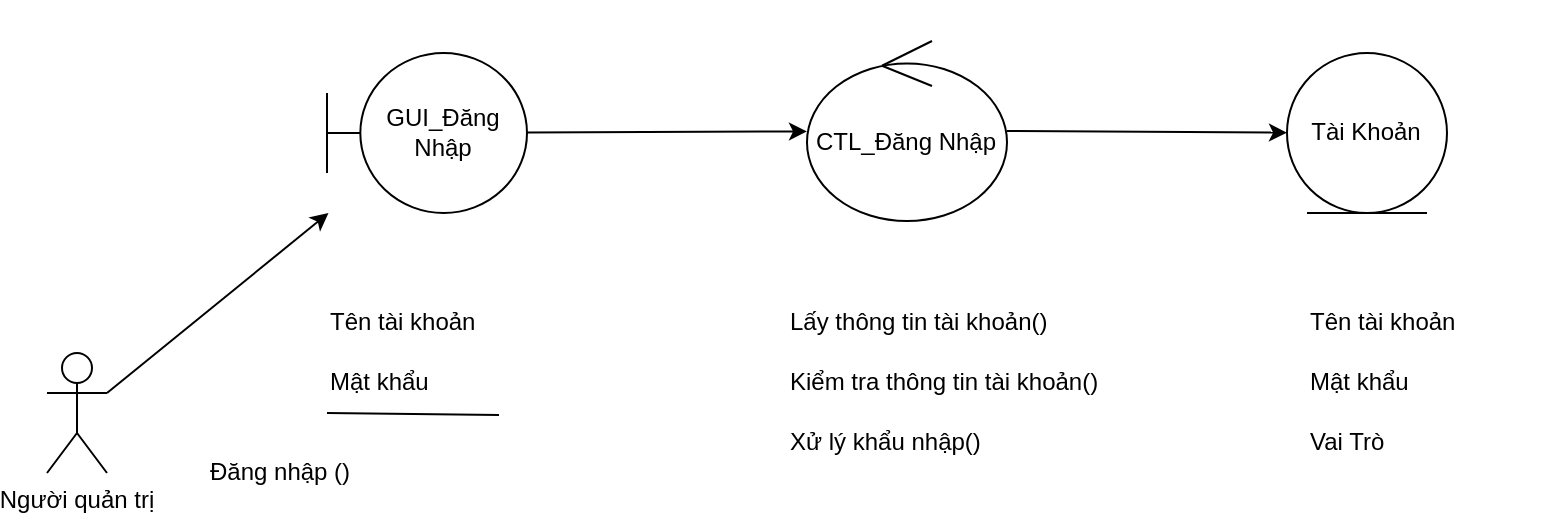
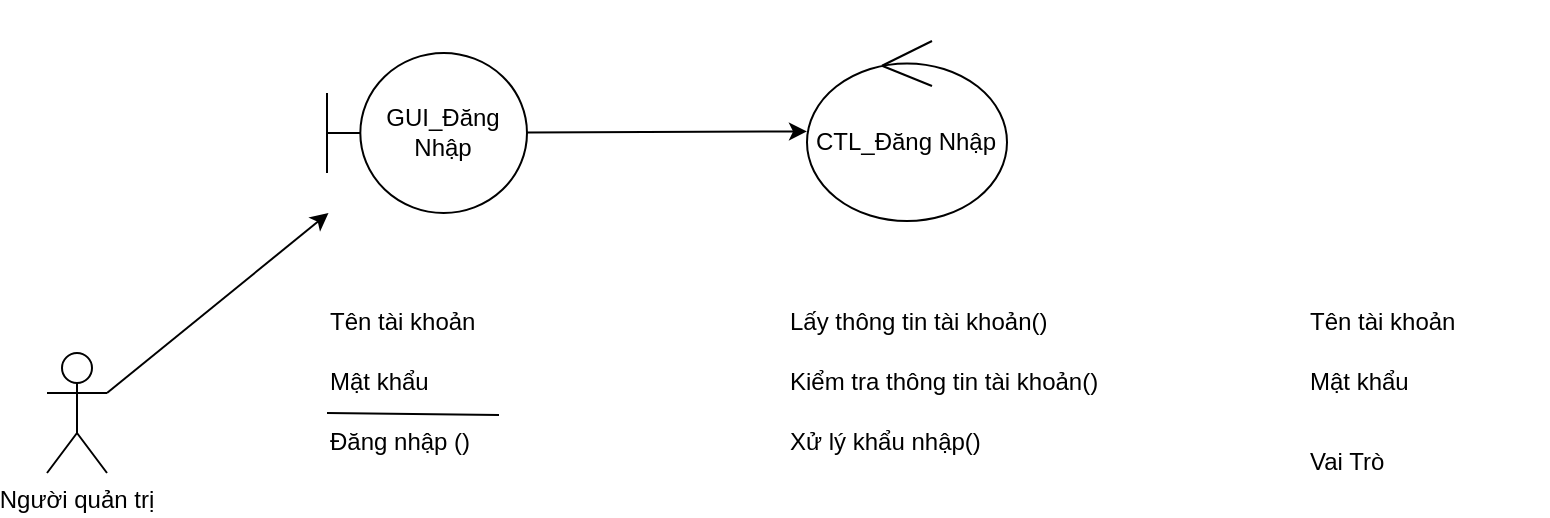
  <mxCell id="0" />
  <mxCell id="1" parent="0" />
  <mxCell id="2" value="GUI_Đăng Nhập" style="shape=umlBoundary;whiteSpace=wrap;html=1;" vertex="1" parent="1"><mxGeometry x="160" y="26" width="100" height="80" as="geometry" /></mxCell>
  <mxCell id="3" value="CTL_Đăng Nhập" style="ellipse;shape=umlControl;whiteSpace=wrap;html=1;" vertex="1" parent="1"><mxGeometry x="400" y="20" width="100" height="90" as="geometry" /></mxCell>
- <mxCell id="4" value="Tài Khoản" style="ellipse;shape=umlEntity;whiteSpace=wrap;html=1;" vertex="1" parent="1"><mxGeometry x="640" y="26" width="80" height="80" as="geometry" /></mxCell>
  <mxCell id="5" value="Người quản trị" style="shape=umlActor;verticalLabelPosition=bottom;verticalAlign=top;html=1;" vertex="1" parent="1"><mxGeometry x="20" y="176" width="30" height="60" as="geometry" /></mxCell>
  <mxCell id="6" value="Tên tài khoản" style="text;html=1;strokeColor=none;fillColor=none;align=left;verticalAlign=middle;whiteSpace=wrap;rounded=0;" vertex="1" parent="1"><mxGeometry x="160" y="146" width="100" height="30" as="geometry" /></mxCell>
  <mxCell id="7" value="Mật khẩu" style="text;html=1;strokeColor=none;fillColor=none;align=left;verticalAlign=middle;whiteSpace=wrap;rounded=0;" vertex="1" parent="1"><mxGeometry x="160" y="176" width="100" height="30" as="geometry" /></mxCell>
  <mxCell id="8" value="" style="endArrow=none;html=1;rounded=0;exitX=0;exitY=1;exitDx=0;exitDy=0;entryX=0.86;entryY=1.033;entryDx=0;entryDy=0;entryPerimeter=0;" edge="1" parent="1" source="7" target="7"><mxGeometry width="50" height="50" relative="1" as="geometry"><mxPoint x="360" y="276" as="sourcePoint" /><mxPoint x="410" y="226" as="targetPoint" /></mxGeometry></mxCell>
- <mxCell id="9" value="Đăng nhập ()" style="text;html=1;strokeColor=none;fillColor=none;align=left;verticalAlign=middle;whiteSpace=wrap;rounded=0;" vertex="1" parent="1"><mxGeometry x="100" y="221" width="100" height="30" as="geometry" /></mxCell>
+ <mxCell id="9" value="Đăng nhập ()" style="text;html=1;strokeColor=none;fillColor=none;align=left;verticalAlign=middle;whiteSpace=wrap;rounded=0;" vertex="1" parent="1"><mxGeometry x="160" y="206" width="100" height="30" as="geometry" /></mxCell>
  <mxCell id="10" value="Lấy thông tin tài khoản()" style="text;html=1;strokeColor=none;fillColor=none;align=left;verticalAlign=middle;whiteSpace=wrap;rounded=0;" vertex="1" parent="1"><mxGeometry x="390" y="146" width="150" height="30" as="geometry" /></mxCell>
  <mxCell id="11" value="Kiểm tra thông tin tài khoản()" style="text;html=1;strokeColor=none;fillColor=none;align=left;verticalAlign=middle;whiteSpace=wrap;rounded=0;" vertex="1" parent="1"><mxGeometry x="390" y="176" width="160" height="30" as="geometry" /></mxCell>
  <mxCell id="12" value="Xử lý khẩu nhập()" style="text;html=1;strokeColor=none;fillColor=none;align=left;verticalAlign=middle;whiteSpace=wrap;rounded=0;" vertex="1" parent="1"><mxGeometry x="390" y="206" width="100" height="30" as="geometry" /></mxCell>
  <mxCell id="13" value="Tên tài khoản" style="text;html=1;strokeColor=none;fillColor=none;align=left;verticalAlign=middle;whiteSpace=wrap;rounded=0;" vertex="1" parent="1"><mxGeometry x="650" y="146" width="100" height="30" as="geometry" /></mxCell>
  <mxCell id="14" value="Mật khẩu" style="text;html=1;strokeColor=none;fillColor=none;align=left;verticalAlign=middle;whiteSpace=wrap;rounded=0;" vertex="1" parent="1"><mxGeometry x="650" y="176" width="100" height="30" as="geometry" /></mxCell>
- <mxCell id="15" value="Vai Trò" style="text;html=1;strokeColor=none;fillColor=none;align=left;verticalAlign=middle;whiteSpace=wrap;rounded=0;" vertex="1" parent="1"><mxGeometry x="650" y="206" width="100" height="30" as="geometry" /></mxCell>
+ <mxCell id="15" value="Vai Trò" style="text;html=1;strokeColor=none;fillColor=none;align=left;verticalAlign=middle;whiteSpace=wrap;rounded=0;" vertex="1" parent="1"><mxGeometry x="650" y="216" width="100" height="30" as="geometry" /></mxCell>
  <mxCell id="16" value="" style="endArrow=classic;html=1;rounded=0;exitX=1;exitY=0.333;exitDx=0;exitDy=0;exitPerimeter=0;" edge="1" parent="1" source="5" target="2"><mxGeometry width="50" height="50" relative="1" as="geometry"><mxPoint x="360" y="256" as="sourcePoint" /><mxPoint x="410" y="206" as="targetPoint" /></mxGeometry></mxCell>
  <mxCell id="17" value="" style="endArrow=classic;html=1;rounded=0;" edge="1" parent="1" source="2" target="3"><mxGeometry width="50" height="50" relative="1" as="geometry"><mxPoint x="60" y="206" as="sourcePoint" /><mxPoint x="170.769" y="116" as="targetPoint" /></mxGeometry></mxCell>
- <mxCell id="18" value="" style="endArrow=classic;html=1;rounded=0;" edge="1" parent="1" source="3" target="4"><mxGeometry width="50" height="50" relative="1" as="geometry"><mxPoint x="70" y="216" as="sourcePoint" /><mxPoint x="180.769" y="126" as="targetPoint" /></mxGeometry></mxCell>
